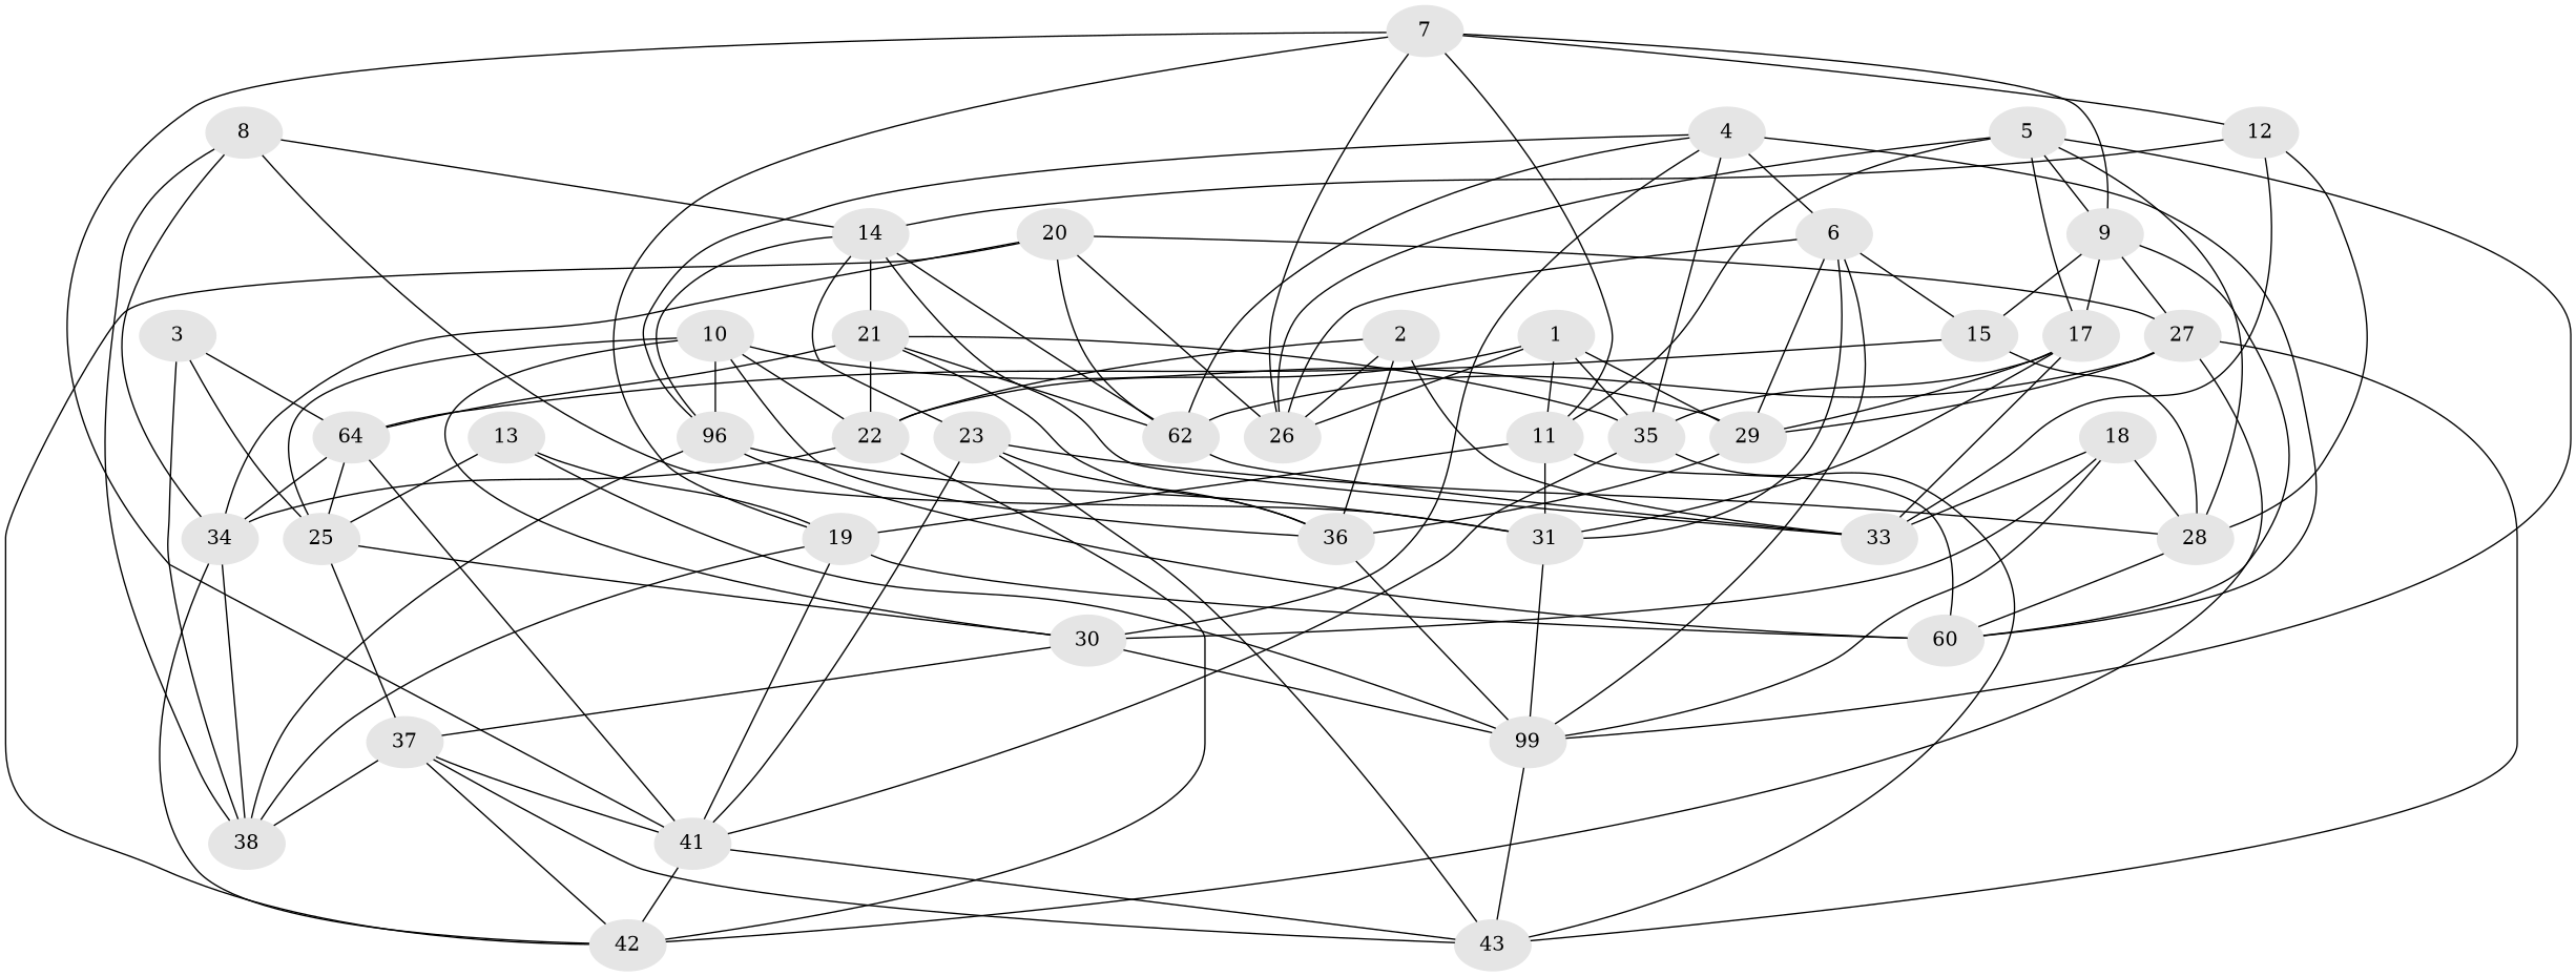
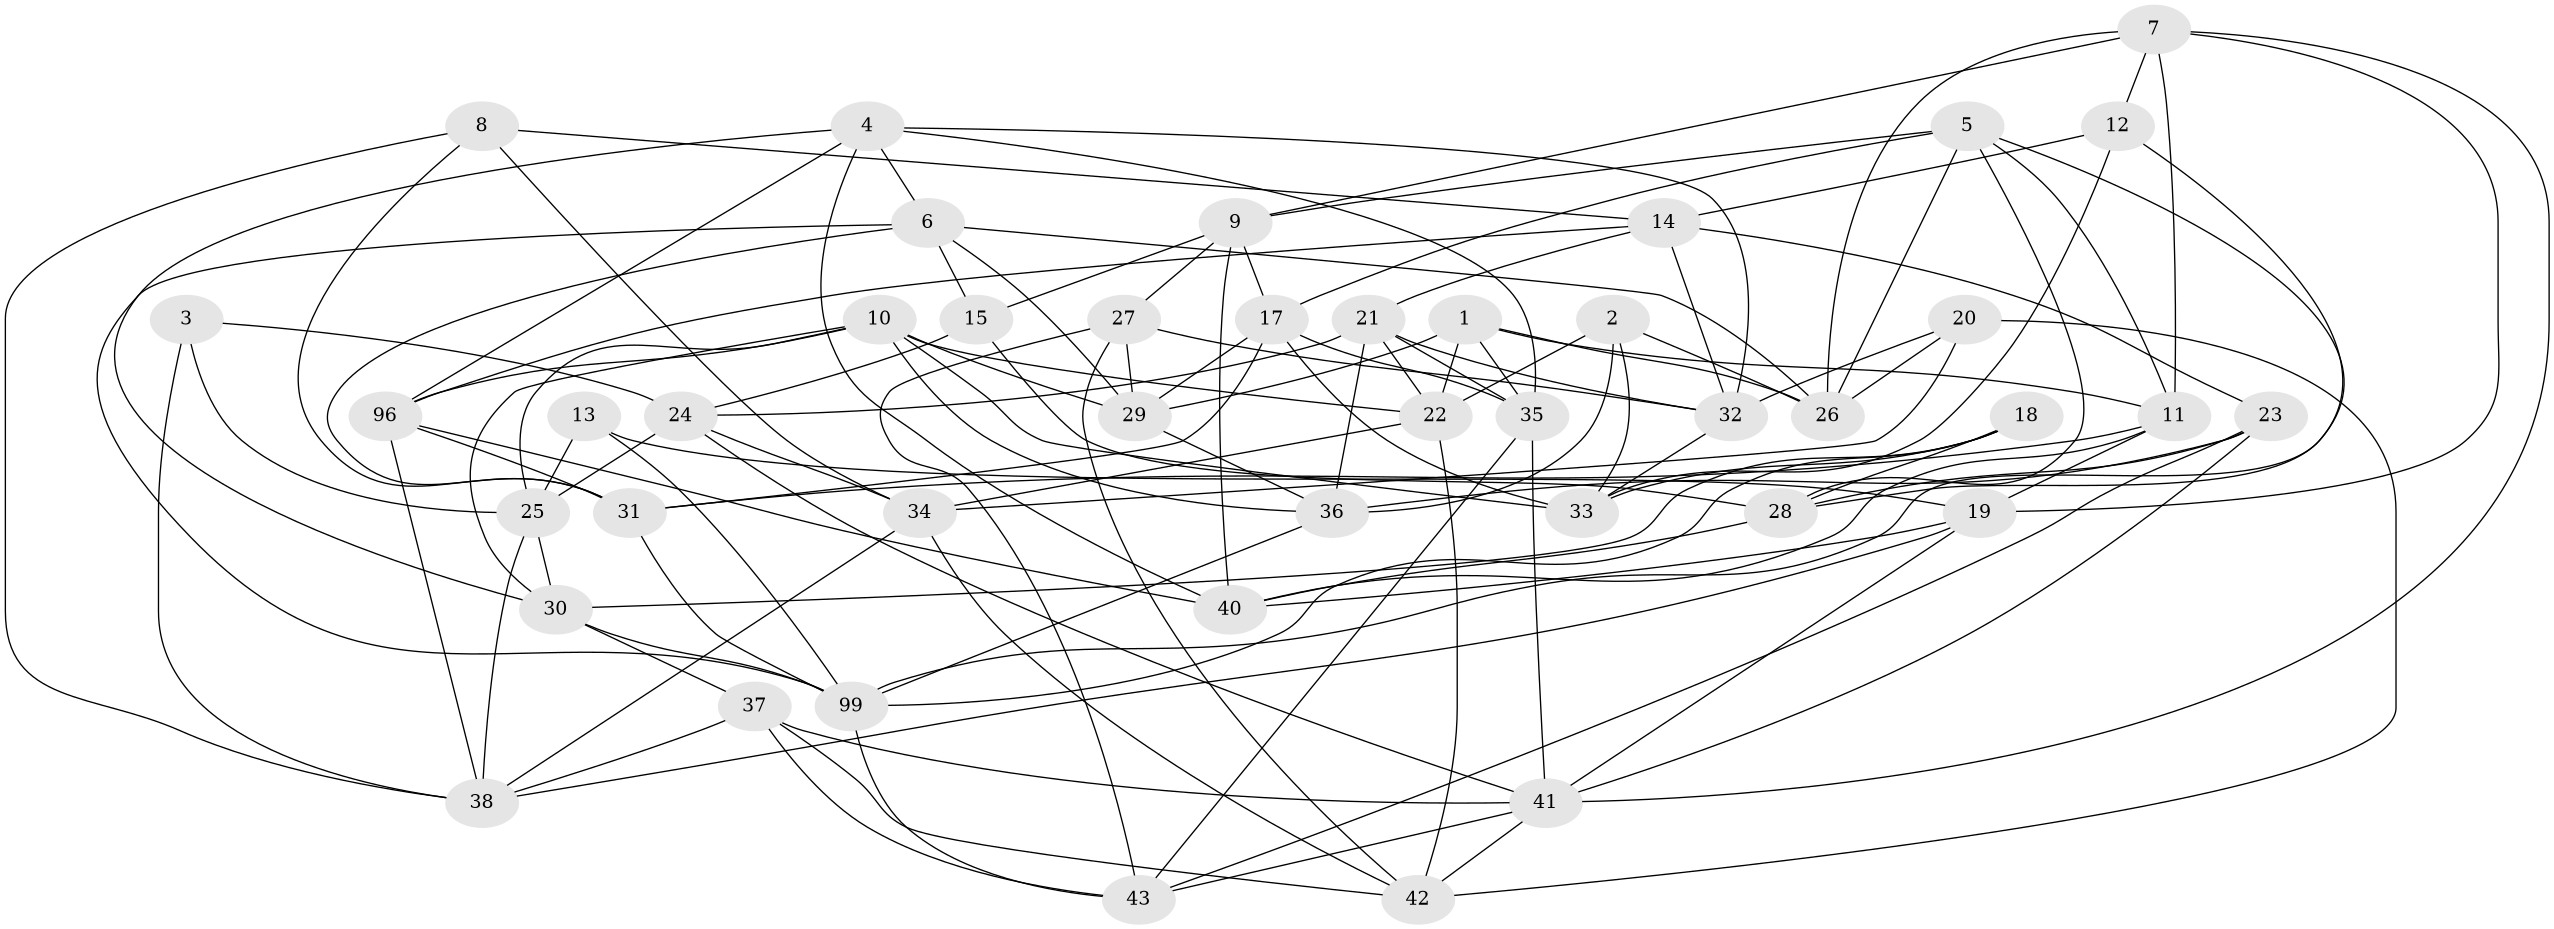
  graph {
    node [color=gray90 style=filled]
    edge [weight=1.0]
    1
    11
    22
    26
    29
    35
    3
-   24 [label=64]
+   24
    25
    38
-   40 [label=60]
+   40
    31
    19
    34
    42
    36
    41
    43
    2
    33
    n21 [label=99]
    30
    37
    4
    6
    n26 [label=96]
-   32 [label=62]
+   32
    15
    5
    9
    17
    28
    27
    7
    12
    14
    8
    23
    21
    10
    13
    20
    18
    1 -- 11
    1 -- 22
    1 -- 26
    1 -- 29
    1 -- 35
    11 -- 40
    11 -- 31
    11 -- 19
    22 -- 34
    22 -- 42
    29 -- 36
    35 -- 41
    35 -- 43
    3 -- 24
    3 -- 25
    3 -- 38
    24 -- 25
    24 -- 34
    24 -- 41
    25 -- 30
-   25 -- 37
+   25 -- 38
    31 -- n21
    19 -- 38
    19 -- 40
    19 -- 41
    34 -- 38
    34 -- 42
    36 -- n21
    41 -- 42
    41 -- 43
    2 -- 22
    2 -- 26
    2 -- 36
    2 -- 33
    n21 -- 43
    30 -- n21
    30 -- 37
    37 -- 38
    37 -- 42
    37 -- 41
    37 -- 43
    4 -- 35
    4 -- 40
    4 -- 30
    4 -- 6
    4 -- n26
    4 -- 32
    6 -- 26
    6 -- 29
    6 -- 31
    6 -- n21
    6 -- 15
    n26 -- 38
    n26 -- 40
    n26 -- 31
    32 -- 33
    15 -- 24
    15 -- 28
    5 -- 11
    5 -- 26
    5 -- n21
    5 -- 9
    5 -- 17
    5 -- 28
    9 -- 40
    9 -- 15
    9 -- 17
    9 -- 27
    17 -- 29
    17 -- 35
    17 -- 31
    17 -- 33
    28 -- 40
    27 -- 29
    27 -- 42
    27 -- 43
    27 -- 32
    7 -- 11
    7 -- 26
    7 -- 19
    7 -- 41
    7 -- 9
    7 -- 12
    12 -- 33
    12 -- 28
    12 -- 14
-   14 -- 33
+   10 -- 33
    14 -- n26
    14 -- 32
    14 -- 23
    14 -- 21
    8 -- 38
    8 -- 31
    8 -- 34
    8 -- 14
    23 -- 36
    23 -- 41
    23 -- 43
    23 -- 28
    21 -- 22
    21 -- 35
    21 -- 24
    21 -- 36
    21 -- 32
    10 -- 22
    10 -- 29
    10 -- 25
    10 -- 36
    10 -- 30
    10 -- n26
    13 -- 25
    13 -- 19
    13 -- n21
    20 -- 26
    20 -- 34
    20 -- 42
    20 -- 32
-   20 -- 27
    18 -- 33
    18 -- n21
    18 -- 30
    18 -- 28
  }
